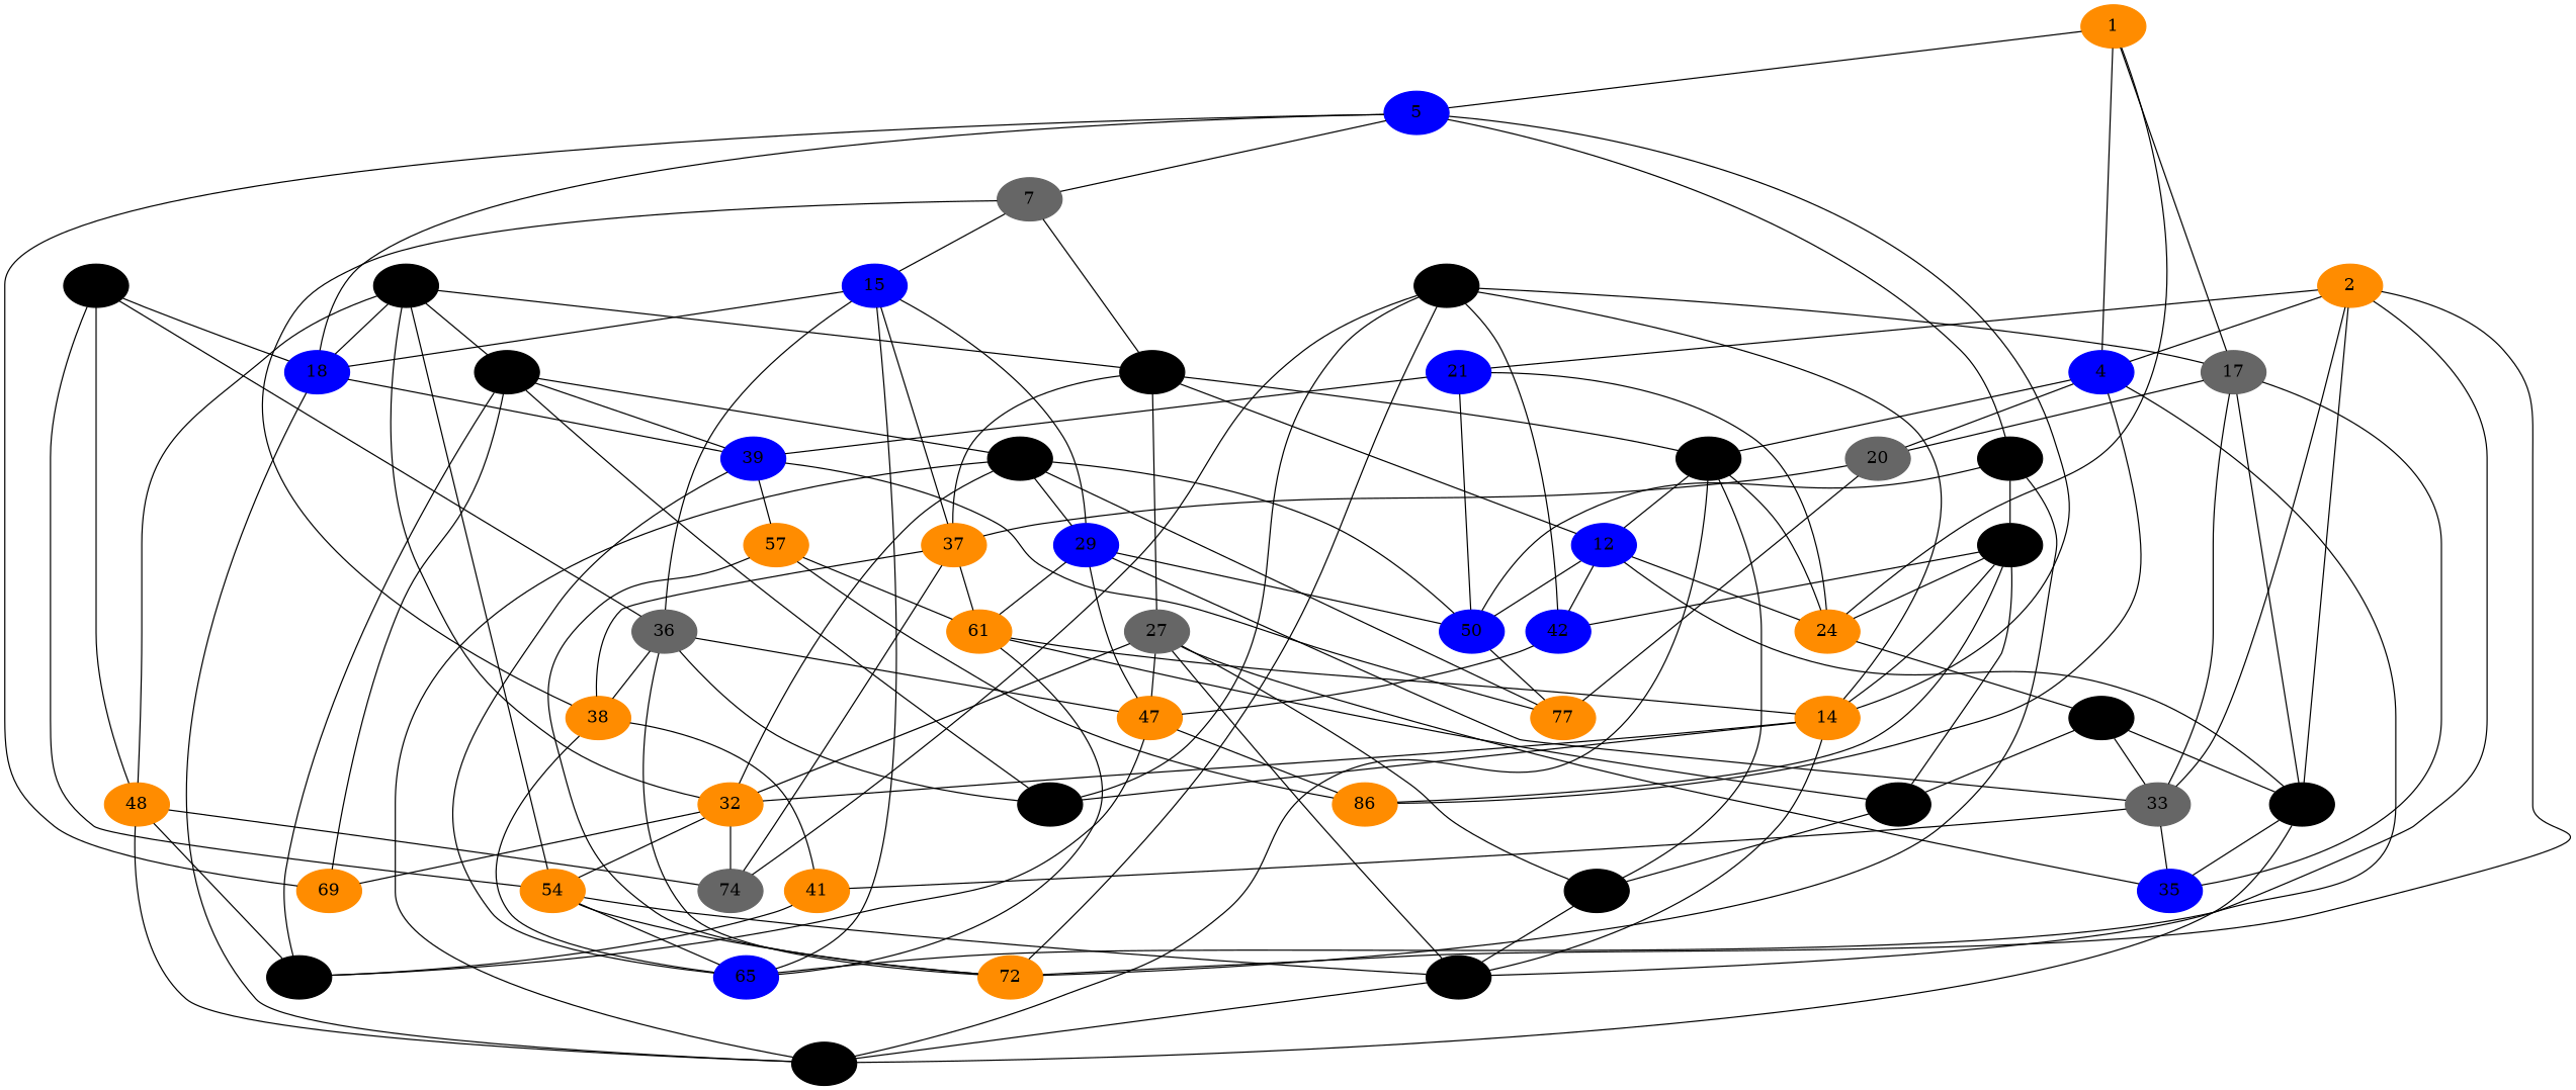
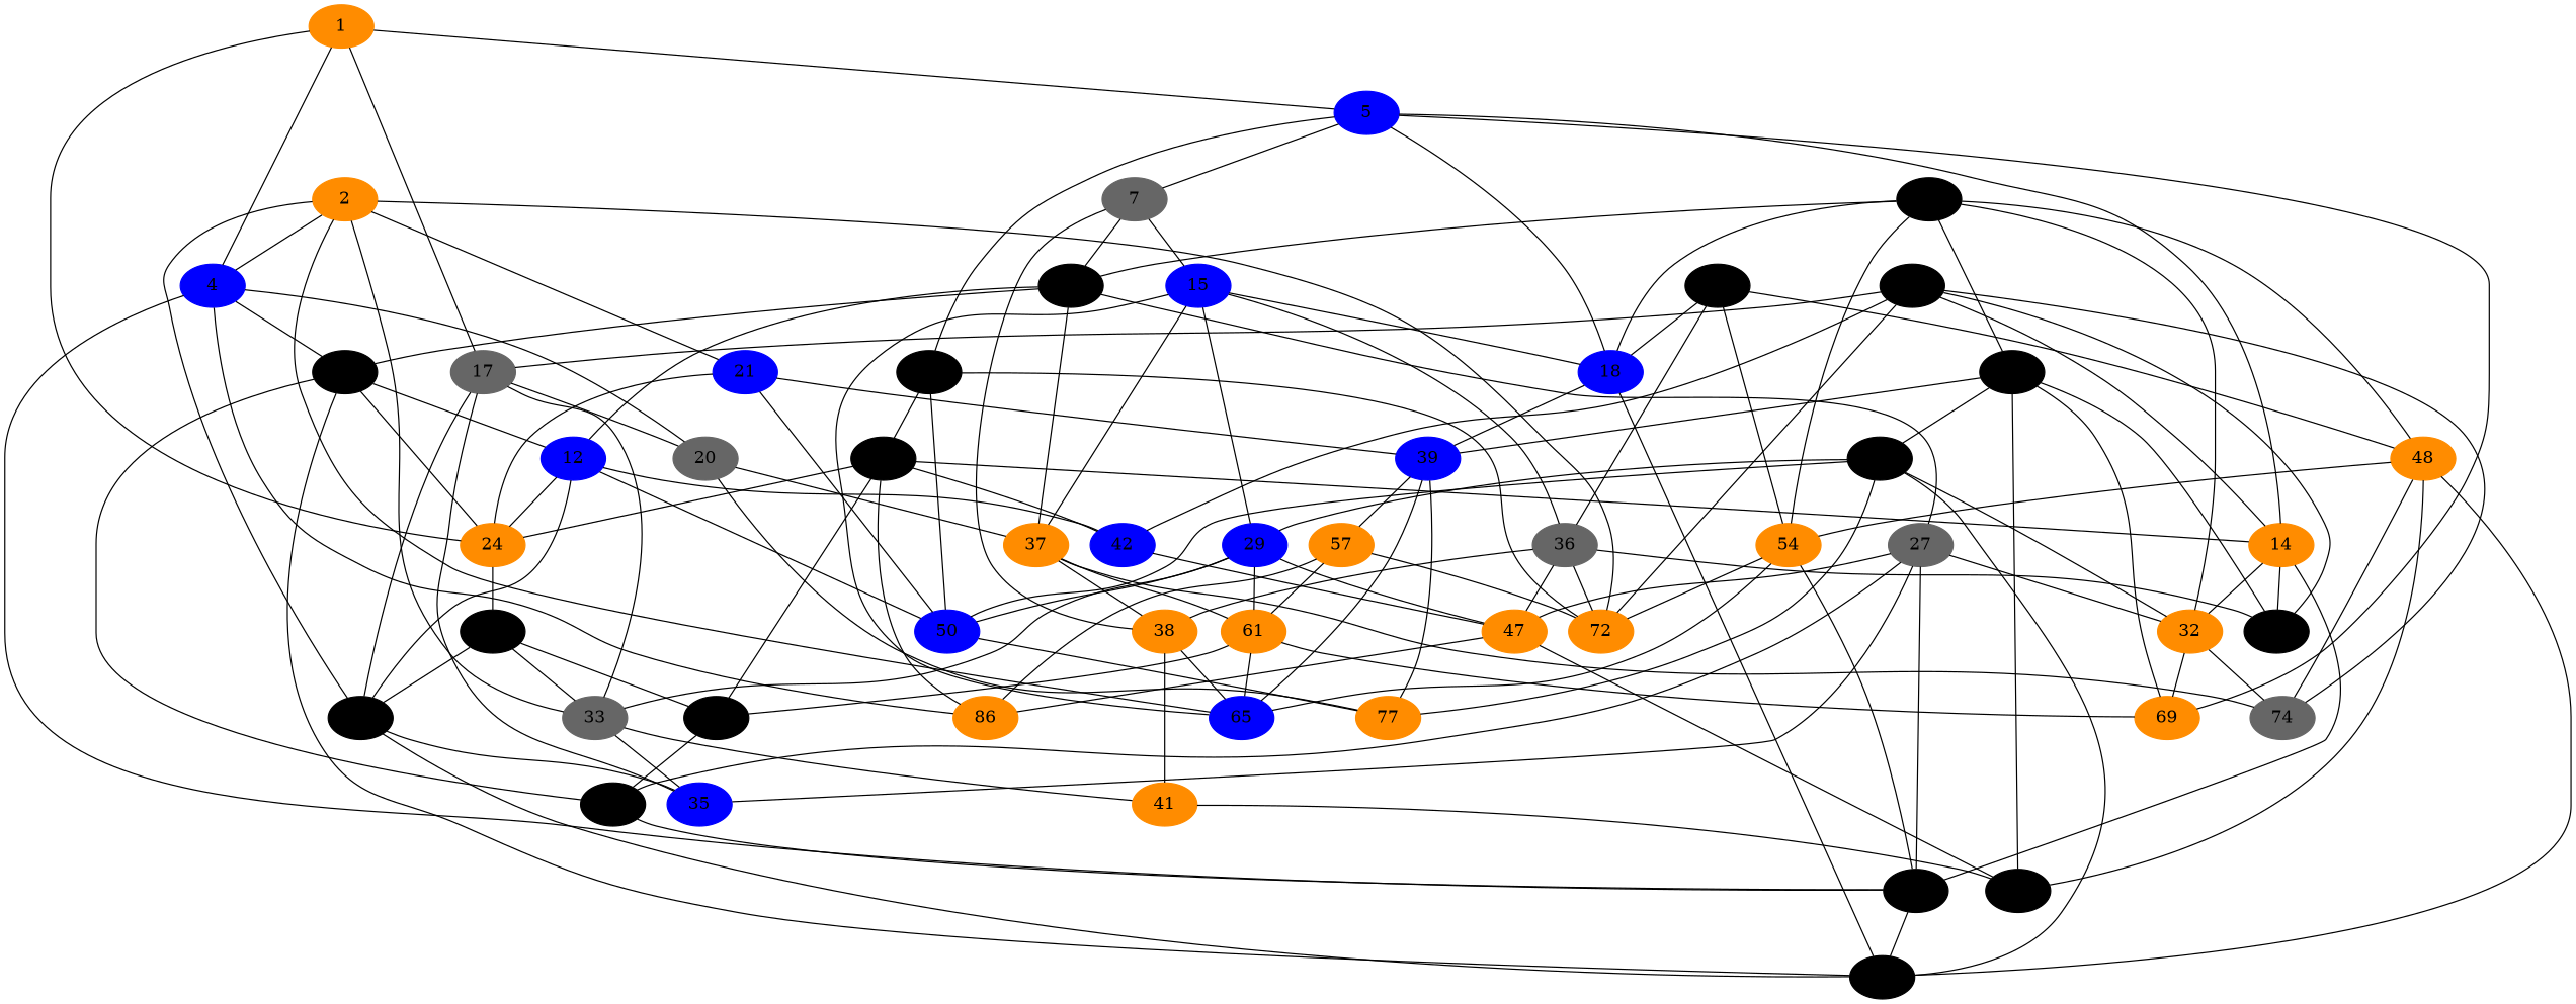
  graph {
    node [color=black style=filled]
    4 [color=blue super="+43"]
    11 [super="+16"]
    20 [color=gray40]
    68 [super="+84"]
    86 [color=darkorange]
    1 [color=darkorange]
    5 [color=blue super="+52"]
    17 [color=gray40 super="+81"]
    24 [color=darkorange super="+62"]
    18 [color=blue super="+19"]
    7 [color=gray40]
    8
    14 [color=darkorange super="+71"]
    69 [color=darkorange]
    33 [color=gray40 super="+55"]
    34 [super="+83"]
    35 [color=blue]
    30
    2 [color=darkorange super="+63"]
    21 [color=blue]
    65 [color=blue super="+70"]
    72 [color=darkorange super="+80"]
    50 [color=blue super="+56"]
    39 [color=blue super="+87"]
    41 [color=darkorange]
    76 [super="+79"]
    3
    36 [color=gray40 super="+49"]
    48 [color=darkorange super="+82"]
    n30 [color=darkorange label=54 super="+78"]
    60
    38 [color=darkorange super="+44"]
    47 [color=darkorange super="+59"]
    74 [color=gray40]
    51
    12 [color=blue super="+40"]
    66
    37 [color=darkorange super="+54"]
    77 [color=darkorange]
    10 [super="+73"]
    15 [color=blue super="+25"]
    13 [super="+53"]
    32 [color=darkorange super="+45"]
    6 [super="+28"]
    42 [color=blue]
    27 [color=gray40 super="+75"]
    29 [color=blue super="+31"]
    64
    9 [super="+26"]
    22 [super="+46"]
    23 [super="+85"]
    61 [color=darkorange super="+67"]
    57 [color=darkorange]
    4 -- 11
    4 -- 20
    4 -- 68
    4 -- 86
    11 -- 24
    11 -- 76
    11 -- 12
    11 -- 66
    20 -- 37
    20 -- 77
    68 -- 76
    1 -- 4
    1 -- 5
    1 -- 17
    1 -- 24
    5 -- 18
    5 -- 7
    5 -- 8
    5 -- 14
    5 -- 69
    17 -- 20
    17 -- 33
    17 -- 34
    17 -- 35
    24 -- 30
    18 -- 39
    18 -- 76
    7 -- 38
    7 -- 10
    7 -- 15
    8 -- 72
    8 -- 50
    8 -- 13
    14 -- 68
    14 -- 60
    14 -- 32
    33 -- 35
    33 -- 41
    34 -- 35
    34 -- 76
    30 -- 33
    30 -- 34
    30 -- 64
    2 -- 4
    2 -- 33
    2 -- 34
    2 -- 21
    2 -- 65
    2 -- 72
    21 -- 24
    21 -- 50
    21 -- 39
    50 -- 77
    39 -- 65
    39 -- 77
    39 -- 57
    41 -- 51
    3 -- 18
    3 -- 36
    3 -- 48
    3 -- n30
    36 -- 72
    36 -- 60
    36 -- 38
    36 -- 47
    48 -- 76
-   32 -- n30
+   48 -- n30
    48 -- 74
    48 -- 51
    n30 -- 68
    n30 -- 65
    n30 -- 72
    38 -- 65
    38 -- 41 [weight=2]
    47 -- 86
    47 -- 51
    12 -- 24
    12 -- 34
    12 -- 50
    12 -- 42
    66 -- 68
    37 -- 38
    37 -- 74
    37 -- 61
    10 -- 11
    10 -- 12
    10 -- 37
    10 -- 27
    15 -- 18
    15 -- 65
    15 -- 36
    15 -- 37
    15 -- 29
    13 -- 86
    13 -- 24
    13 -- 14
    13 -- 42
    13 -- 64
    32 -- 69
    32 -- 74
    6 -- 17
    6 -- 14
    6 -- 72
    6 -- 60
    6 -- 74
    6 -- 42
    42 -- 47
    27 -- 68
    27 -- 35
    27 -- 47
    27 -- 66
    27 -- 32
    29 -- 33
    29 -- 50
    29 -- 47
    29 -- 61
    64 -- 66
    9 -- 18
    9 -- 48
    9 -- n30
    9 -- 10
    9 -- 32
    9 -- 22
    22 -- 69
    22 -- 39
    22 -- 60
    22 -- 51
    22 -- 23
    23 -- 50
    23 -- 76
    23 -- 77
    23 -- 32
    23 -- 29
-   61 -- 14
+   61 -- 69
    61 -- 65
    61 -- 64
    57 -- 86
    57 -- 72
    57 -- 61
  }
